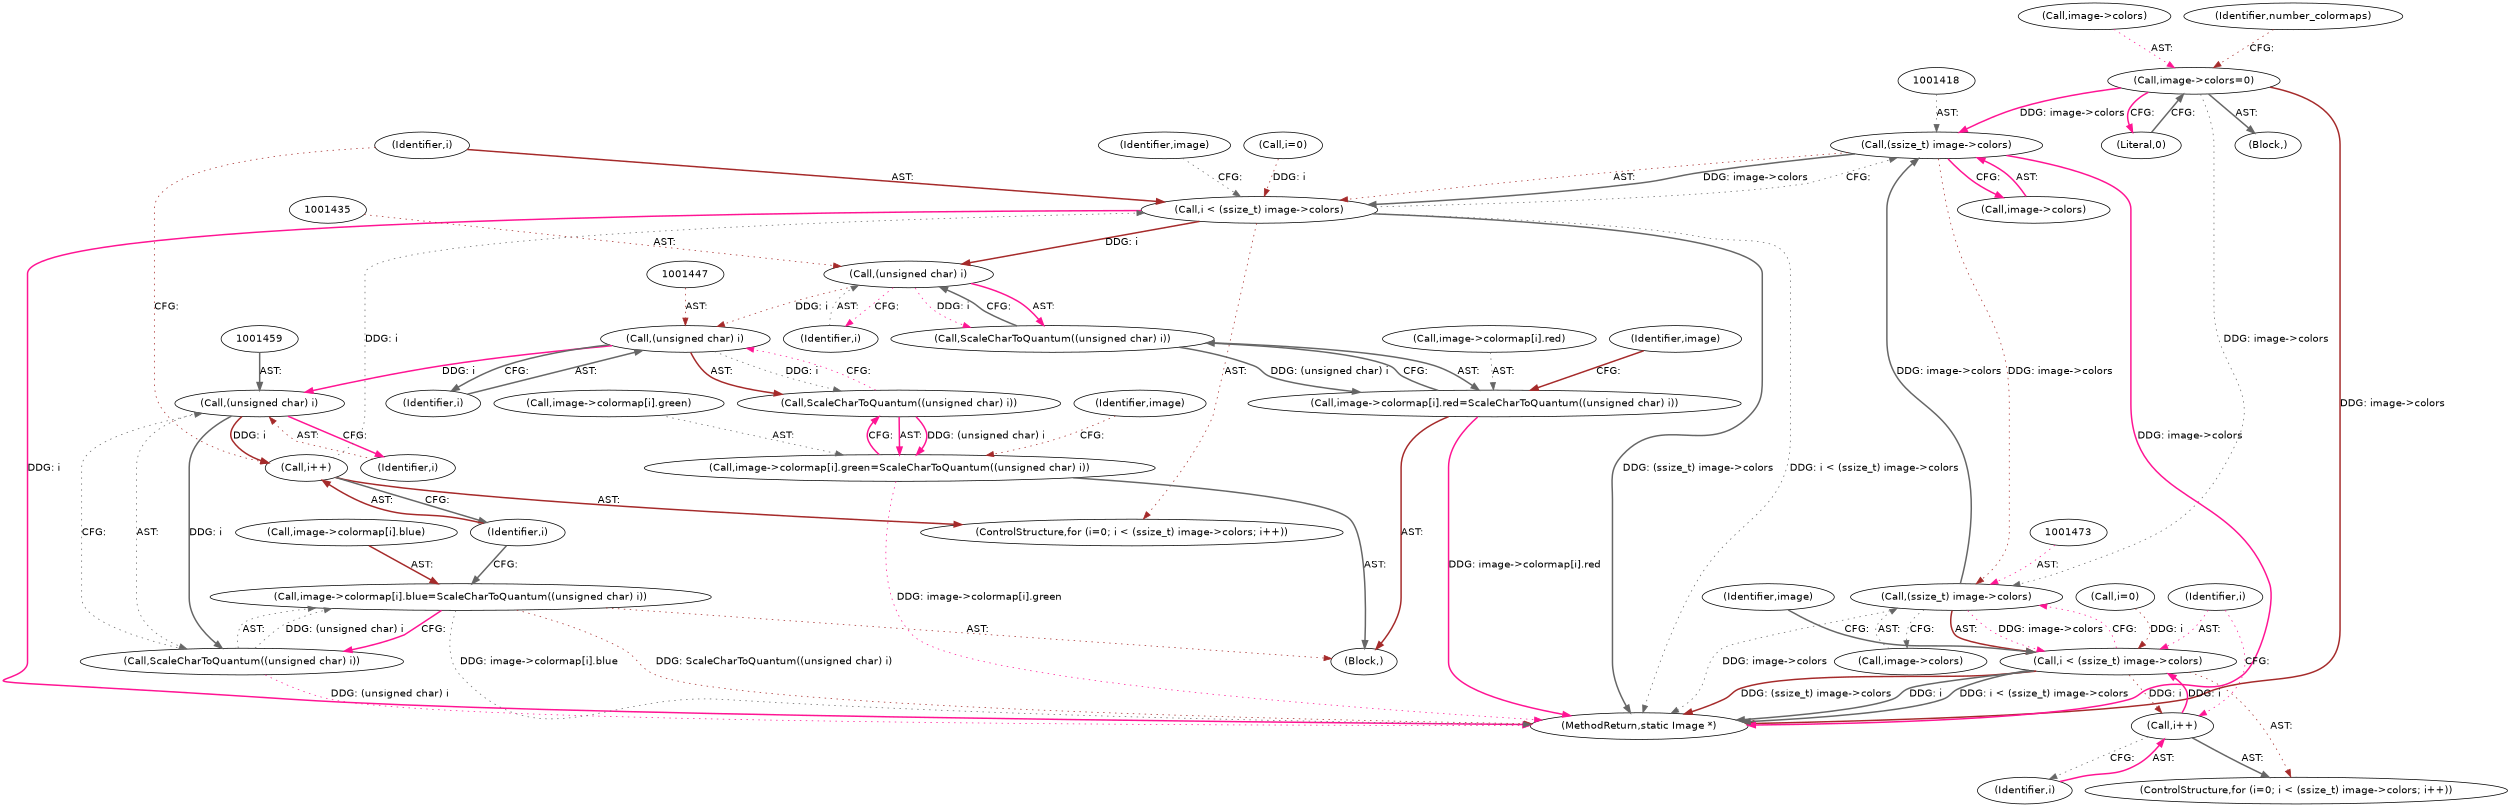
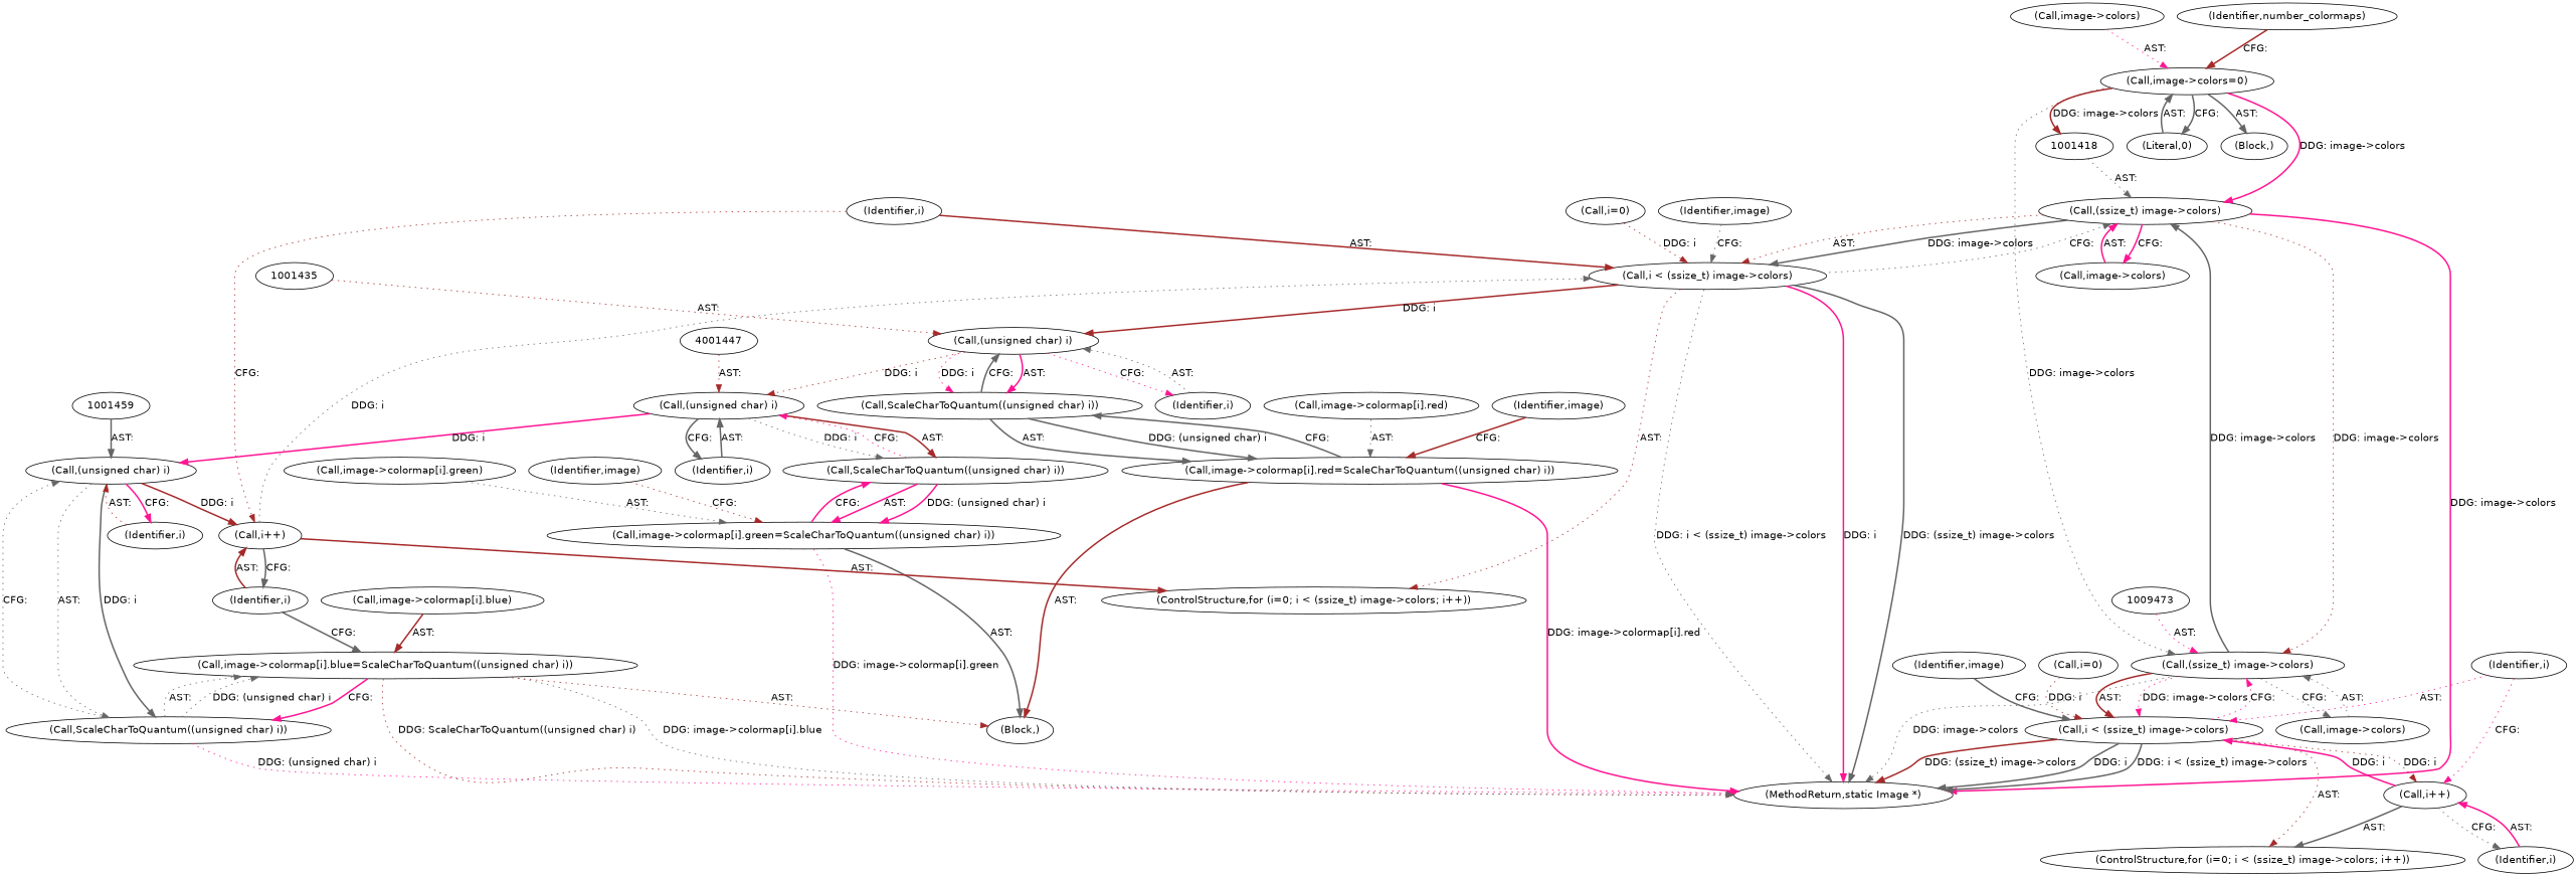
  digraph {
    fontname="DejaVu Sans"
    node [fontname="DejaVu Sans"]
    edge [color=gray40 fontname="DejaVu Sans" style=bold]
    n1 [label="(Call,image->colors=0)"]
    n2 [label="(Call,(ssize_t) image->colors)"]
    n3 [label="(Call,(ssize_t) image->colors)"]
    n4 [label="(Literal,0)"]
    n5 [label="(Block,)"]
    n6 [label="(MethodReturn,static Image *)"]
    n7 [label="(Call,i < (ssize_t) image->colors)"]
    n8 [label="(Call,image->colors)"]
    n9 [label="(Call,i < (ssize_t) image->colors)"]
    n10 [label="(Call,image->colors)"]
    n11 [label="(Call,(unsigned char) i)"]
    n12 [label="(ControlStructure,for (i=0; i < (ssize_t) image->colors; i++))"]
    n13 [label="(Call,ScaleCharToQuantum((unsigned char) i))"]
    n14 [label="(Call,(unsigned char) i)"]
    n15 [label="(Identifier,i)"]
    n16 [label="(Call,image->colormap[i].red=ScaleCharToQuantum((unsigned char) i))"]
    n17 [label="(Call,ScaleCharToQuantum((unsigned char) i))"]
    n18 [label="(Call,(unsigned char) i)"]
    n19 [label="(Identifier,i)"]
    n20 [label="(Block,)"]
    n21 [label="(Call,image->colormap[i].green=ScaleCharToQuantum((unsigned char) i))"]
    n22 [label="(Call,i++)"]
    n23 [label="(Call,ScaleCharToQuantum((unsigned char) i))"]
    n24 [label="(Identifier,i)"]
    n25 [label="(Identifier,i)"]
    n26 [label="(Call,image->colormap[i].blue=ScaleCharToQuantum((unsigned char) i))"]
    n27 [label="(Call,i++)"]
    n28 [label="(ControlStructure,for (i=0; i < (ssize_t) image->colors; i++))"]
    n29 [label="(Identifier,i)"]
    n30 [label="(Identifier,image)"]
    n31 [label="(Call,image->colormap[i].red)"]
    n32 [label="(Call,i=0)"]
    n33 [label="(Identifier,image)"]
    n34 [label="(Call,image->colormap[i].green)"]
    n35 [label="(Call,image->colors)"]
    n36 [label="(Call,i=0)"]
    n37 [label="(Identifier,image)"]
    n38 [label="(Call,image->colormap[i].blue)"]
    n39 [label="(Identifier,number_colormaps)"]
    n40 [label="(Identifier,image)"]
    n41 [label="(Identifier,i)"]
    n42 [label="(Identifier,i)"]
    1001418
    1001435
-   1001447
+   1001447 [label=4001447]
    1001459
-   1001473
+   1001473 [label=1009473]
    n1 -> n2 [color=deeppink label="DDG: image->colors"]
    n1 -> n3 [label="DDG: image->colors" style=dotted]
-   n1 -> n4 [color=deeppink label="CFG: "]
+   n1 -> n4 [label="CFG: "]
    n1 -> n5 [label="AST: "]
-   n1 -> n6 [color=brown label="DDG: image->colors"]
+   n1 -> 1001418 [color=brown label="DDG: image->colors"]
    n2 -> n3 [color=brown label="DDG: image->colors" style=dotted]
    n2 -> n6 [color=deeppink label="DDG: image->colors"]
    n2 -> n7 [color=brown label="AST: " style=dotted]
    n2 -> n7 [label="DDG: image->colors"]
    n2 -> n8 [color=deeppink label="CFG: "]
    n3 -> n2 [label="DDG: image->colors"]
    n3 -> n6 [label="DDG: image->colors" style=dotted]
    n3 -> n9 [color=brown label="AST: "]
    n3 -> n9 [color=deeppink label="DDG: image->colors" style=dotted]
    n3 -> n10 [label="CFG: " style=dotted]
-   n4 -> n1 [label="CFG: "]
+   n4 -> n1 [label="AST: "]
    n7 -> n2 [label="CFG: " style=dotted]
    n7 -> n6 [label="DDG: (ssize_t) image->colors"]
    n7 -> n6 [label="DDG: i < (ssize_t) image->colors" style=dotted]
    n7 -> n6 [color=deeppink label="DDG: i"]
    n7 -> n11 [color=brown label="DDG: i"]
    n7 -> n12 [color=brown label="AST: " style=dotted]
    n8 -> n2 [color=deeppink label="AST: "]
    n9 -> n3 [color=deeppink label="CFG: " style=dotted]
    n9 -> n6 [color=brown label="DDG: (ssize_t) image->colors"]
    n9 -> n6 [label="DDG: i"]
    n9 -> n6 [label="DDG: i < (ssize_t) image->colors"]
    n9 -> n27 [color=brown label="DDG: i" style=dotted]
    n9 -> n28 [color=brown label="AST: " style=dotted]
    n10 -> n3 [label="AST: " style=dotted]
    n11 -> n13 [color=deeppink label="AST: "]
    n11 -> n13 [color=deeppink label="DDG: i" style=dotted]
    n11 -> n14 [color=brown label="DDG: i" style=dotted]
    n11 -> n15 [color=deeppink label="CFG: " style=dotted]
    n13 -> n11 [label="CFG: "]
    n13 -> n16 [label="AST: "]
    n13 -> n16 [label="DDG: (unsigned char) i"]
    n14 -> n17 [color=brown label="AST: "]
    n14 -> n17 [label="DDG: i" style=dotted]
    n14 -> n18 [color=deeppink label="DDG: i"]
    n14 -> n19 [label="CFG: "]
    n15 -> n11 [label="AST: " style=dotted]
    n16 -> n6 [color=deeppink label="DDG: image->colormap[i].red"]
    n16 -> n13 [label="CFG: "]
    n16 -> n20 [color=brown label="AST: "]
    n17 -> n14 [color=deeppink label="CFG: " style=dotted]
    n17 -> n21 [color=deeppink label="AST: "]
    n17 -> n21 [color=deeppink label="DDG: (unsigned char) i"]
    n18 -> n22 [color=brown label="DDG: i"]
    n18 -> n23 [label="AST: " style=dotted]
    n18 -> n23 [label="DDG: i"]
    n18 -> n24 [color=deeppink label="CFG: "]
    n19 -> n14 [label="AST: "]
    n21 -> n6 [color=deeppink label="DDG: image->colormap[i].green" style=dotted]
    n21 -> n17 [color=deeppink label="CFG: "]
    n21 -> n20 [label="AST: "]
    n22 -> n7 [label="DDG: i" style=dotted]
    n22 -> n12 [color=brown label="AST: "]
    n22 -> n25 [label="CFG: "]
    n23 -> n6 [color=deeppink label="DDG: (unsigned char) i" style=dotted]
    n23 -> n18 [label="CFG: " style=dotted]
    n23 -> n26 [label="AST: " style=dotted]
    n23 -> n26 [label="DDG: (unsigned char) i" style=dotted]
    n24 -> n18 [color=brown label="AST: " style=dotted]
    n25 -> n22 [color=brown label="AST: "]
    n25 -> n26 [label="CFG: "]
    n26 -> n6 [color=brown label="DDG: ScaleCharToQuantum((unsigned char) i)" style=dotted]
    n26 -> n6 [label="DDG: image->colormap[i].blue" style=dotted]
    n26 -> n20 [color=brown label="AST: " style=dotted]
    n26 -> n23 [color=deeppink label="CFG: "]
    n27 -> n9 [color=deeppink label="DDG: i"]
    n27 -> n28 [label="AST: "]
    n27 -> n29 [label="CFG: " style=dotted]
    n29 -> n27 [color=deeppink label="AST: "]
    n30 -> n9 [label="CFG: "]
    n31 -> n16 [label="AST: " style=dotted]
    n32 -> n7 [color=brown label="DDG: i" style=dotted]
    n33 -> n16 [color=brown label="CFG: "]
    n34 -> n21 [label="AST: " style=dotted]
    n35 -> n1 [color=deeppink label="AST: " style=dotted]
    n36 -> n9 [color=brown label="DDG: i" style=dotted]
    n37 -> n21 [color=brown label="CFG: " style=dotted]
    n38 -> n26 [color=brown label="AST: "]
-   n39 -> n1 [color=brown label="CFG: " style=dotted]
+   n39 -> n1 [color=brown label="CFG: "]
    n40 -> n7 [label="CFG: " style=dotted]
    n41 -> n9 [color=deeppink label="AST: " style=dotted]
    n41 -> n27 [color=deeppink label="CFG: " style=dotted]
    n42 -> n7 [color=brown label="AST: "]
    n42 -> n22 [color=brown label="CFG: " style=dotted]
    1001418 -> n2 [label="AST: " style=dotted]
    1001435 -> n11 [color=brown label="AST: " style=dotted]
    1001447 -> n14 [color=brown label="AST: " style=dotted]
    1001459 -> n18 [label="AST: "]
    1001473 -> n3 [color=deeppink label="AST: " style=dotted]
  }
